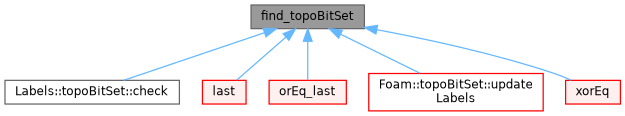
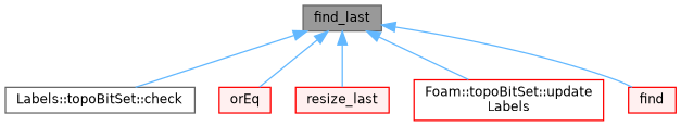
  digraph {
    rankdir=TB
    node [color=red fillcolor="#FFF0F0" fontname=Helvetica fontsize=10 shape=box style=filled]
    edge [color=steelblue1 dir=back fontname=Helvetica fontsize=10 labelfontname=Helvetica labelfontsize=10 style=solid]
-   n1 [color=gray40 fillcolor=grey60 fontcolor=black height=0.2 label=find_topoBitSet width=0.4]
+   n1 [color=gray40 fillcolor=grey60 fontcolor=black height=0.2 label=find_last width=0.4]
    n2 [color=grey40 fillcolor=white height=0.2 label="Labels::topoBitSet::check" width=0.4]
-   n3 [height=0.2 label=last width=0.4]
-   n4 [height=0.2 label=orEq_last width=0.4]
+   n3 [height=0.2 label=orEq width=0.4]
+   n4 [height=0.2 label=resize_last width=0.4]
    n5 [fillcolor=white height=0.2 label="Foam::topoBitSet::update\lLabels" width=0.4]
-   n6 [height=0.2 label=xorEq width=0.4]
+   n6 [height=0.2 label=find width=0.4]
    n1 -> n2
    n1 -> n3
    n1 -> n4
    n1 -> n5
    n1 -> n6
  }
